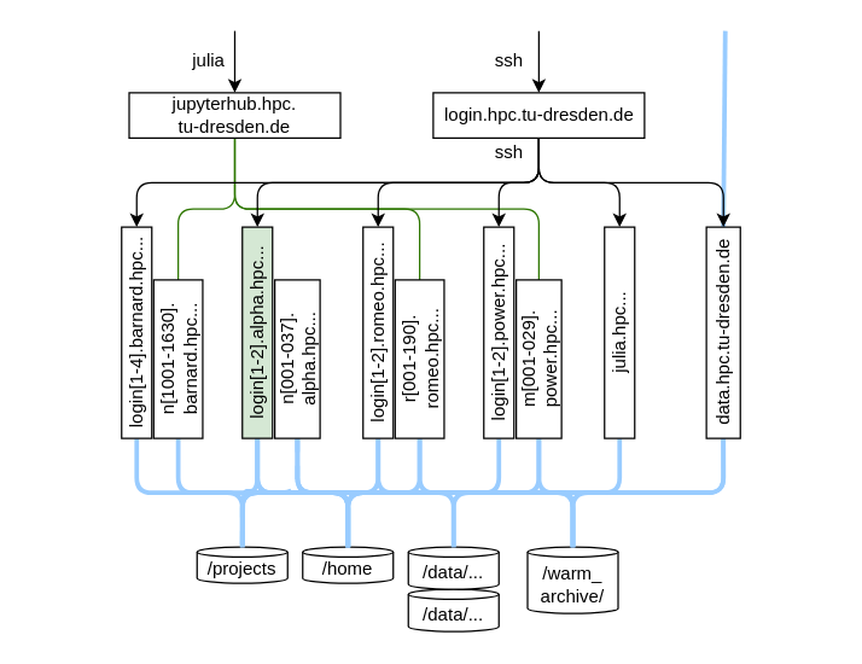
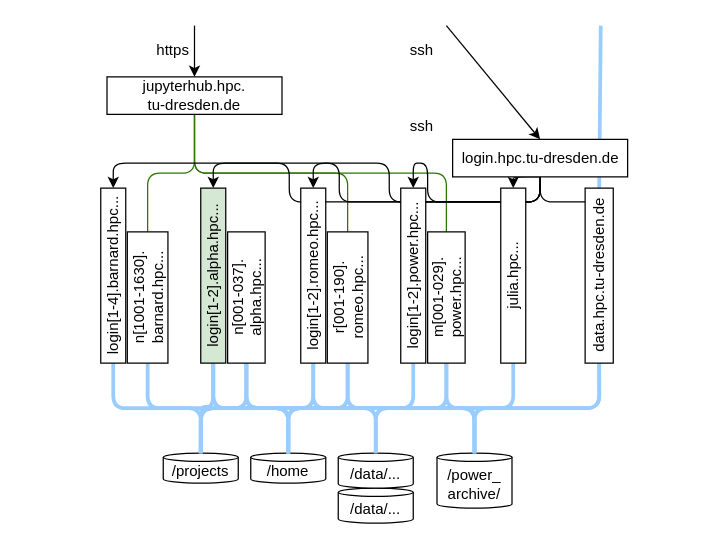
  <mxCell id="0" />
  <mxCell id="1" parent="0" />
  <mxCell id="2" value="" style="endArrow=none;html=1;rounded=1;strokeColor=#99CCFF;strokeWidth=3;exitX=1;exitY=0.5;exitDx=0;exitDy=0;fillColor=#1ba1e2;" edge="1" parent="1" source="21"><mxGeometry width="50" height="50" relative="1" as="geometry"><mxPoint x="478.46" y="110" as="sourcePoint" /><mxPoint x="480" y="20" as="targetPoint" /></mxGeometry></mxCell>
  <mxCell id="3" style="edgeStyle=orthogonalEdgeStyle;rounded=1;orthogonalLoop=1;jettySize=auto;html=1;exitX=0.5;exitY=1;exitDx=0;exitDy=0;strokeColor=#2D7600;strokeWidth=1;startArrow=none;startFill=0;endArrow=none;endFill=0;fillColor=#60a917;" edge="1" parent="1" source="53" target="49"><mxGeometry relative="1" as="geometry" /></mxCell>
  <mxCell id="4" style="edgeStyle=orthogonalEdgeStyle;rounded=1;orthogonalLoop=1;jettySize=auto;html=1;exitX=0.5;exitY=1;exitDx=0;exitDy=0;strokeColor=#2D7600;strokeWidth=1;startArrow=none;startFill=0;endArrow=none;endFill=0;fillColor=#60a917;" edge="1" parent="1" source="53" target="52"><mxGeometry relative="1" as="geometry" /></mxCell>
  <mxCell id="5" style="edgeStyle=orthogonalEdgeStyle;rounded=1;orthogonalLoop=1;jettySize=auto;html=1;exitX=0.5;exitY=1;exitDx=0;exitDy=0;entryX=1;entryY=0.5;entryDx=0;entryDy=0;strokeColor=#2D7600;strokeWidth=1;startArrow=none;startFill=0;endArrow=none;endFill=0;fillColor=#60a917;" edge="1" parent="1" source="53" target="46"><mxGeometry relative="1" as="geometry" /></mxCell>
  <mxCell id="6" value="/data/..." style="shape=cylinder3;whiteSpace=wrap;html=1;boundedLbl=1;backgroundOutline=1;size=3.31;" vertex="1" parent="1"><mxGeometry x="270" y="390" width="60" height="28" as="geometry" /></mxCell>
  <mxCell id="7" style="edgeStyle=orthogonalEdgeStyle;rounded=1;orthogonalLoop=1;jettySize=auto;html=1;exitX=0.5;exitY=1;exitDx=0;exitDy=0;entryX=1;entryY=0.5;entryDx=0;entryDy=0;strokeWidth=1;" edge="1" parent="1" source="13" target="24"><mxGeometry relative="1" as="geometry" /></mxCell>
  <mxCell id="8" style="edgeStyle=orthogonalEdgeStyle;rounded=1;orthogonalLoop=1;jettySize=auto;html=1;exitX=0.5;exitY=1;exitDx=0;exitDy=0;entryX=1;entryY=0.5;entryDx=0;entryDy=0;strokeWidth=1;" edge="1" parent="1" source="13" target="28"><mxGeometry relative="1" as="geometry" /></mxCell>
  <mxCell id="9" style="edgeStyle=orthogonalEdgeStyle;rounded=1;orthogonalLoop=1;jettySize=auto;html=1;exitX=0.5;exitY=1;exitDx=0;exitDy=0;entryX=1;entryY=0.5;entryDx=0;entryDy=0;strokeWidth=1;" edge="1" parent="1" source="13" target="31"><mxGeometry relative="1" as="geometry" /></mxCell>
  <mxCell id="10" style="edgeStyle=orthogonalEdgeStyle;rounded=1;orthogonalLoop=1;jettySize=auto;html=1;exitX=0.5;exitY=1;exitDx=0;exitDy=0;entryX=1;entryY=0.5;entryDx=0;entryDy=0;strokeWidth=1;" edge="1" parent="1" source="13" target="33"><mxGeometry relative="1" as="geometry" /></mxCell>
  <mxCell id="11" style="edgeStyle=orthogonalEdgeStyle;rounded=1;orthogonalLoop=1;jettySize=auto;html=1;exitX=0.5;exitY=1;exitDx=0;exitDy=0;entryX=1;entryY=0.5;entryDx=0;entryDy=0;strokeWidth=1;" edge="1" parent="1" source="13" target="35"><mxGeometry relative="1" as="geometry" /></mxCell>
  <mxCell id="12" style="edgeStyle=orthogonalEdgeStyle;rounded=1;orthogonalLoop=1;jettySize=auto;html=1;exitX=0.5;exitY=1;exitDx=0;exitDy=0;strokeWidth=1;" edge="1" parent="1" source="13" target="21"><mxGeometry relative="1" as="geometry" /></mxCell>
- <mxCell id="13" value="login.hpc.tu-dresden.de" style="rounded=0;whiteSpace=wrap;html=1;" vertex="1" parent="1"><mxGeometry x="286.5" y="61" width="140" height="30" as="geometry" /></mxCell>
+ <mxCell id="13" value="login.hpc.tu-dresden.de" style="rounded=0;whiteSpace=wrap;html=1;" vertex="1" parent="1"><mxGeometry x="361.5" y="111" width="140" height="30" as="geometry" /></mxCell>
  <mxCell id="14" value="ssh" style="text;html=1;strokeColor=none;fillColor=none;align=center;verticalAlign=middle;whiteSpace=wrap;rounded=0;" vertex="1" parent="1"><mxGeometry x="321.5" y="91" width="30" height="20" as="geometry" /></mxCell>
  <mxCell id="15" value="/projects" style="shape=cylinder3;whiteSpace=wrap;html=1;boundedLbl=1;backgroundOutline=1;size=3.31;" vertex="1" parent="1"><mxGeometry x="130" y="362" width="60" height="24" as="geometry" /></mxCell>
  <mxCell id="16" value="/home" style="shape=cylinder3;whiteSpace=wrap;html=1;boundedLbl=1;backgroundOutline=1;size=3.31;" vertex="1" parent="1"><mxGeometry x="200" y="362" width="60" height="24" as="geometry" /></mxCell>
  <mxCell id="17" value="/data/..." style="shape=cylinder3;whiteSpace=wrap;html=1;boundedLbl=1;backgroundOutline=1;size=3.31;" vertex="1" parent="1"><mxGeometry x="270" y="362" width="60" height="28" as="geometry" /></mxCell>
- <mxCell id="18" value="/warm_&lt;br&gt;archive/" style="shape=cylinder3;whiteSpace=wrap;html=1;boundedLbl=1;backgroundOutline=1;size=3.31;" vertex="1" parent="1"><mxGeometry x="349" y="362" width="60" height="44" as="geometry" /></mxCell>
+ <mxCell id="18" value="/power_&lt;br&gt;archive/" style="shape=cylinder3;whiteSpace=wrap;html=1;boundedLbl=1;backgroundOutline=1;size=3.31;" vertex="1" parent="1"><mxGeometry x="349" y="362" width="60" height="44" as="geometry" /></mxCell>
  <mxCell id="19" style="edgeStyle=orthogonalEdgeStyle;rounded=1;orthogonalLoop=1;jettySize=auto;html=1;exitX=0;exitY=0.5;exitDx=0;exitDy=0;entryX=0.5;entryY=0;entryDx=0;entryDy=0;entryPerimeter=0;strokeWidth=3;endArrow=none;endFill=0;strokeColor=#99CCFF;" edge="1" parent="1" source="21" target="16"><mxGeometry relative="1" as="geometry" /></mxCell>
  <mxCell id="20" style="edgeStyle=orthogonalEdgeStyle;rounded=1;orthogonalLoop=1;jettySize=auto;html=1;exitX=0;exitY=0.5;exitDx=0;exitDy=0;strokeWidth=3;endArrow=none;endFill=0;strokeColor=#99CCFF;" edge="1" parent="1" source="21" target="18"><mxGeometry relative="1" as="geometry" /></mxCell>
  <mxCell id="21" value="data.hpc.tu-dresden.de" style="rounded=0;whiteSpace=wrap;html=1;rotation=-90;" vertex="1" parent="1"><mxGeometry x="408.75" y="208.75" width="140" height="22.5" as="geometry" /></mxCell>
  <mxCell id="22" value="" style="shape=image;verticalLabelPosition=bottom;labelBackgroundColor=default;verticalAlign=top;aspect=fixed;imageAspect=0;image=https://upload.wikimedia.org/wikipedia/commons/3/3a/Slurm_logo.svg;" vertex="1" parent="1"><mxGeometry x="101.23" y="151" width="32.77" height="30" as="geometry" /></mxCell>
  <mxCell id="23" style="edgeStyle=orthogonalEdgeStyle;rounded=1;orthogonalLoop=1;jettySize=auto;html=1;exitX=0;exitY=0.5;exitDx=0;exitDy=0;entryX=0.5;entryY=0;entryDx=0;entryDy=0;entryPerimeter=0;strokeWidth=3;endArrow=none;endFill=0;strokeColor=#99CCFF;" edge="1" parent="1" source="24" target="15"><mxGeometry relative="1" as="geometry" /></mxCell>
  <mxCell id="24" value="login[1-4].barnard.hpc..." style="rounded=0;whiteSpace=wrap;html=1;rotation=-90;" vertex="1" parent="1"><mxGeometry x="20" y="210" width="140" height="20" as="geometry" /></mxCell>
  <mxCell id="25" style="edgeStyle=orthogonalEdgeStyle;rounded=1;orthogonalLoop=1;jettySize=auto;html=1;exitX=0;exitY=0.5;exitDx=0;exitDy=0;entryX=0.5;entryY=0;entryDx=0;entryDy=0;entryPerimeter=0;strokeWidth=3;endArrow=none;endFill=0;strokeColor=#99CCFF;" edge="1" parent="1" source="28" target="16"><mxGeometry relative="1" as="geometry" /></mxCell>
  <mxCell id="26" style="edgeStyle=orthogonalEdgeStyle;rounded=1;orthogonalLoop=1;jettySize=auto;html=1;exitX=0;exitY=0.5;exitDx=0;exitDy=0;strokeWidth=3;endArrow=none;endFill=0;strokeColor=#99CCFF;" edge="1" parent="1" source="28" target="16"><mxGeometry relative="1" as="geometry" /></mxCell>
  <mxCell id="27" style="edgeStyle=orthogonalEdgeStyle;rounded=1;orthogonalLoop=1;jettySize=auto;html=1;exitX=0;exitY=0.5;exitDx=0;exitDy=0;strokeColor=#99CCFF;strokeWidth=3;startArrow=none;startFill=0;endArrow=none;endFill=0;" edge="1" parent="1" source="28"><mxGeometry relative="1" as="geometry"><mxPoint x="160" y="360" as="targetPoint" /></mxGeometry></mxCell>
  <mxCell id="28" value="login[1-2].alpha.hpc..." style="rounded=0;whiteSpace=wrap;html=1;rotation=-90;fillColor=#d5e8d4;" vertex="1" parent="1"><mxGeometry x="100" y="210" width="140" height="20" as="geometry" /></mxCell>
  <mxCell id="29" style="edgeStyle=orthogonalEdgeStyle;rounded=1;orthogonalLoop=1;jettySize=auto;html=1;exitX=0;exitY=0.5;exitDx=0;exitDy=0;strokeWidth=3;endArrow=none;endFill=0;strokeColor=#99CCFF;" edge="1" parent="1" source="31" target="17"><mxGeometry relative="1" as="geometry" /></mxCell>
  <mxCell id="30" style="edgeStyle=orthogonalEdgeStyle;rounded=1;orthogonalLoop=1;jettySize=auto;html=1;exitX=0;exitY=0.5;exitDx=0;exitDy=0;entryX=0.5;entryY=0;entryDx=0;entryDy=0;entryPerimeter=0;strokeWidth=3;endArrow=none;endFill=0;strokeColor=#99CCFF;" edge="1" parent="1" source="31" target="15"><mxGeometry relative="1" as="geometry" /></mxCell>
  <mxCell id="31" value="login[1-2].romeo.hpc..." style="rounded=0;whiteSpace=wrap;html=1;rotation=-90;" vertex="1" parent="1"><mxGeometry x="180" y="210" width="140" height="20" as="geometry" /></mxCell>
  <mxCell id="32" style="edgeStyle=orthogonalEdgeStyle;rounded=1;orthogonalLoop=1;jettySize=auto;html=1;exitX=0;exitY=0.5;exitDx=0;exitDy=0;entryX=0.5;entryY=0;entryDx=0;entryDy=0;entryPerimeter=0;strokeWidth=3;endArrow=none;endFill=0;strokeColor=#99CCFF;" edge="1" parent="1" source="33" target="17"><mxGeometry relative="1" as="geometry" /></mxCell>
  <mxCell id="33" value="login[1-2].power.hpc..." style="rounded=0;whiteSpace=wrap;html=1;rotation=-90;" vertex="1" parent="1"><mxGeometry x="260" y="210" width="140" height="20" as="geometry" /></mxCell>
  <mxCell id="34" style="edgeStyle=orthogonalEdgeStyle;rounded=1;orthogonalLoop=1;jettySize=auto;html=1;exitX=0;exitY=0.5;exitDx=0;exitDy=0;strokeWidth=3;endArrow=none;endFill=0;strokeColor=#99CCFF;" edge="1" parent="1" source="35" target="16"><mxGeometry relative="1" as="geometry" /></mxCell>
  <mxCell id="35" value="julia.hpc..." style="rounded=0;whiteSpace=wrap;html=1;rotation=-90;" vertex="1" parent="1"><mxGeometry x="340" y="210" width="140" height="20" as="geometry" /></mxCell>
  <mxCell id="36" value="" style="shape=image;verticalLabelPosition=bottom;labelBackgroundColor=default;verticalAlign=top;aspect=fixed;imageAspect=0;image=https://upload.wikimedia.org/wikipedia/commons/3/3a/Slurm_logo.svg;" vertex="1" parent="1"><mxGeometry x="181" y="151" width="32.77" height="30" as="geometry" /></mxCell>
  <mxCell id="37" value="" style="shape=image;verticalLabelPosition=bottom;labelBackgroundColor=default;verticalAlign=top;aspect=fixed;imageAspect=0;image=https://upload.wikimedia.org/wikipedia/commons/3/3a/Slurm_logo.svg;" vertex="1" parent="1"><mxGeometry x="261" y="151" width="32.77" height="30" as="geometry" /></mxCell>
  <mxCell id="38" value="" style="shape=image;verticalLabelPosition=bottom;labelBackgroundColor=default;verticalAlign=top;aspect=fixed;imageAspect=0;image=https://upload.wikimedia.org/wikipedia/commons/3/3a/Slurm_logo.svg;" vertex="1" parent="1"><mxGeometry x="341" y="151" width="32.77" height="30" as="geometry" /></mxCell>
  <mxCell id="39" value="" style="shape=image;verticalLabelPosition=bottom;labelBackgroundColor=default;verticalAlign=top;aspect=fixed;imageAspect=0;image=https://upload.wikimedia.org/wikipedia/commons/3/3a/Slurm_logo.svg;" vertex="1" parent="1"><mxGeometry x="421" y="151" width="32.77" height="30" as="geometry" /></mxCell>
  <mxCell id="40" value="" style="shape=image;verticalLabelPosition=bottom;labelBackgroundColor=default;verticalAlign=top;aspect=fixed;imageAspect=0;image=https://upload.wikimedia.org/wikipedia/commons/3/3a/Slurm_logo.svg;" vertex="1" parent="1"><mxGeometry x="490" y="151" width="32.77" height="30" as="geometry" /></mxCell>
  <mxCell id="41" style="edgeStyle=orthogonalEdgeStyle;rounded=1;orthogonalLoop=1;jettySize=auto;html=1;exitX=0;exitY=0.5;exitDx=0;exitDy=0;entryX=0.5;entryY=0;entryDx=0;entryDy=0;entryPerimeter=0;strokeWidth=3;endArrow=none;endFill=0;strokeColor=#99CCFF;" edge="1" parent="1" source="44" target="16"><mxGeometry relative="1" as="geometry" /></mxCell>
  <mxCell id="42" style="edgeStyle=orthogonalEdgeStyle;rounded=1;orthogonalLoop=1;jettySize=auto;html=1;exitX=0;exitY=0.5;exitDx=0;exitDy=0;strokeWidth=3;endArrow=none;endFill=0;strokeColor=#99CCFF;" edge="1" parent="1" source="44" target="18"><mxGeometry relative="1" as="geometry" /></mxCell>
- <mxCell id="43" style="edgeStyle=orthogonalEdgeStyle;rounded=1;orthogonalLoop=1;jettySize=auto;html=1;exitX=0;exitY=0.5;exitDx=0;exitDy=0;entryX=0.5;entryY=0;entryDx=0;entryDy=0;entryPerimeter=0;strokeColor=#99CCFF;strokeWidth=3;startArrow=none;startFill=0;endArrow=none;endFill=0;dashed=1;" edge="1" parent="1" source="44" target="15"><mxGeometry relative="1" as="geometry" /></mxCell>
+ <mxCell id="43" style="edgeStyle=orthogonalEdgeStyle;rounded=1;orthogonalLoop=1;jettySize=auto;html=1;exitX=0;exitY=0.5;exitDx=0;exitDy=0;entryX=0.5;entryY=0;entryDx=0;entryDy=0;entryPerimeter=0;strokeColor=#99CCFF;strokeWidth=3;startArrow=none;startFill=0;endArrow=none;endFill=0;" edge="1" parent="1" source="44" target="15"><mxGeometry relative="1" as="geometry" /></mxCell>
  <mxCell id="44" value="n[001-037].&lt;br&gt;alpha.hpc..." style="rounded=0;whiteSpace=wrap;html=1;rotation=-90;" vertex="1" parent="1"><mxGeometry x="144" y="222.5" width="105" height="30" as="geometry" /></mxCell>
  <mxCell id="45" style="edgeStyle=orthogonalEdgeStyle;rounded=1;orthogonalLoop=1;jettySize=auto;html=1;exitX=0;exitY=0.5;exitDx=0;exitDy=0;strokeWidth=3;endArrow=none;endFill=0;fillColor=#dae8fc;strokeColor=#99CCFF;" edge="1" parent="1" source="46" target="16"><mxGeometry relative="1" as="geometry" /></mxCell>
  <mxCell id="46" value="n[1001-1630].&lt;br&gt;barnard.hpc..." style="rounded=0;whiteSpace=wrap;html=1;rotation=-90;" vertex="1" parent="1"><mxGeometry x="65" y="221.25" width="105" height="32.5" as="geometry" /></mxCell>
  <mxCell id="47" style="edgeStyle=orthogonalEdgeStyle;rounded=1;orthogonalLoop=1;jettySize=auto;html=1;exitX=0;exitY=0.5;exitDx=0;exitDy=0;entryX=0.5;entryY=0;entryDx=0;entryDy=0;entryPerimeter=0;strokeWidth=3;endArrow=none;endFill=0;strokeColor=#99CCFF;" edge="1" parent="1" source="49" target="15"><mxGeometry relative="1" as="geometry" /></mxCell>
  <mxCell id="48" style="edgeStyle=orthogonalEdgeStyle;rounded=1;orthogonalLoop=1;jettySize=auto;html=1;exitX=0;exitY=0.5;exitDx=0;exitDy=0;entryX=0.5;entryY=0;entryDx=0;entryDy=0;entryPerimeter=0;strokeWidth=3;endArrow=none;endFill=0;strokeColor=#99CCFF;" edge="1" parent="1" source="49" target="18"><mxGeometry relative="1" as="geometry" /></mxCell>
  <mxCell id="49" value="m[001-029].&lt;br&gt;power.hpc..." style="rounded=0;whiteSpace=wrap;html=1;rotation=-90;" vertex="1" parent="1"><mxGeometry x="304" y="222.5" width="105" height="30" as="geometry" /></mxCell>
  <mxCell id="50" style="edgeStyle=orthogonalEdgeStyle;rounded=1;orthogonalLoop=1;jettySize=auto;html=1;exitX=0;exitY=0.5;exitDx=0;exitDy=0;strokeWidth=3;endArrow=none;endFill=0;strokeColor=#99CCFF;" edge="1" parent="1" source="52" target="18"><mxGeometry relative="1" as="geometry" /></mxCell>
  <mxCell id="51" style="edgeStyle=orthogonalEdgeStyle;rounded=1;orthogonalLoop=1;jettySize=auto;html=1;exitX=0;exitY=0.5;exitDx=0;exitDy=0;entryX=0.5;entryY=0;entryDx=0;entryDy=0;entryPerimeter=0;strokeWidth=3;endArrow=none;endFill=0;strokeColor=#99CCFF;" edge="1" parent="1" source="52" target="16"><mxGeometry relative="1" as="geometry" /></mxCell>
  <mxCell id="52" value="r[001-190].&lt;br&gt;romeo.hpc..." style="rounded=0;whiteSpace=wrap;html=1;rotation=-90;" vertex="1" parent="1"><mxGeometry x="225" y="221.25" width="105" height="32.5" as="geometry" /></mxCell>
  <mxCell id="53" value="jupyterhub.hpc.&lt;br&gt;tu-dresden.de" style="rounded=0;whiteSpace=wrap;html=1;" vertex="1" parent="1"><mxGeometry x="85" y="61" width="140" height="30" as="geometry" /></mxCell>
  <mxCell id="54" value="" style="endArrow=classic;html=1;rounded=1;strokeColor=#000000;strokeWidth=1;entryX=0.5;entryY=0;entryDx=0;entryDy=0;" edge="1" parent="1" target="13"><mxGeometry width="50" height="50" relative="1" as="geometry"><mxPoint x="356.5" y="20" as="sourcePoint" /><mxPoint x="321.5" y="-10" as="targetPoint" /></mxGeometry></mxCell>
  <mxCell id="55" value="" style="endArrow=classic;html=1;rounded=1;strokeColor=#000000;strokeWidth=1;" edge="1" parent="1" target="53"><mxGeometry width="50" height="50" relative="1" as="geometry"><mxPoint x="155" y="20" as="sourcePoint" /><mxPoint x="153" y="61" as="targetPoint" /></mxGeometry></mxCell>
  <mxCell id="56" value="ssh" style="text;html=1;strokeColor=none;fillColor=none;align=center;verticalAlign=middle;whiteSpace=wrap;rounded=0;" vertex="1" parent="1"><mxGeometry x="321.5" y="30" width="30" height="20" as="geometry" /></mxCell>
- <mxCell id="57" value="julia" style="text;html=1;strokeColor=none;fillColor=none;align=center;verticalAlign=middle;whiteSpace=wrap;rounded=0;" vertex="1" parent="1"><mxGeometry x="123" y="30" width="30" height="20" as="geometry" /></mxCell>
+ <mxCell id="57" value="https" style="text;html=1;strokeColor=none;fillColor=none;align=center;verticalAlign=middle;whiteSpace=wrap;rounded=0;" vertex="1" parent="1"><mxGeometry x="123" y="30" width="30" height="20" as="geometry" /></mxCell>
